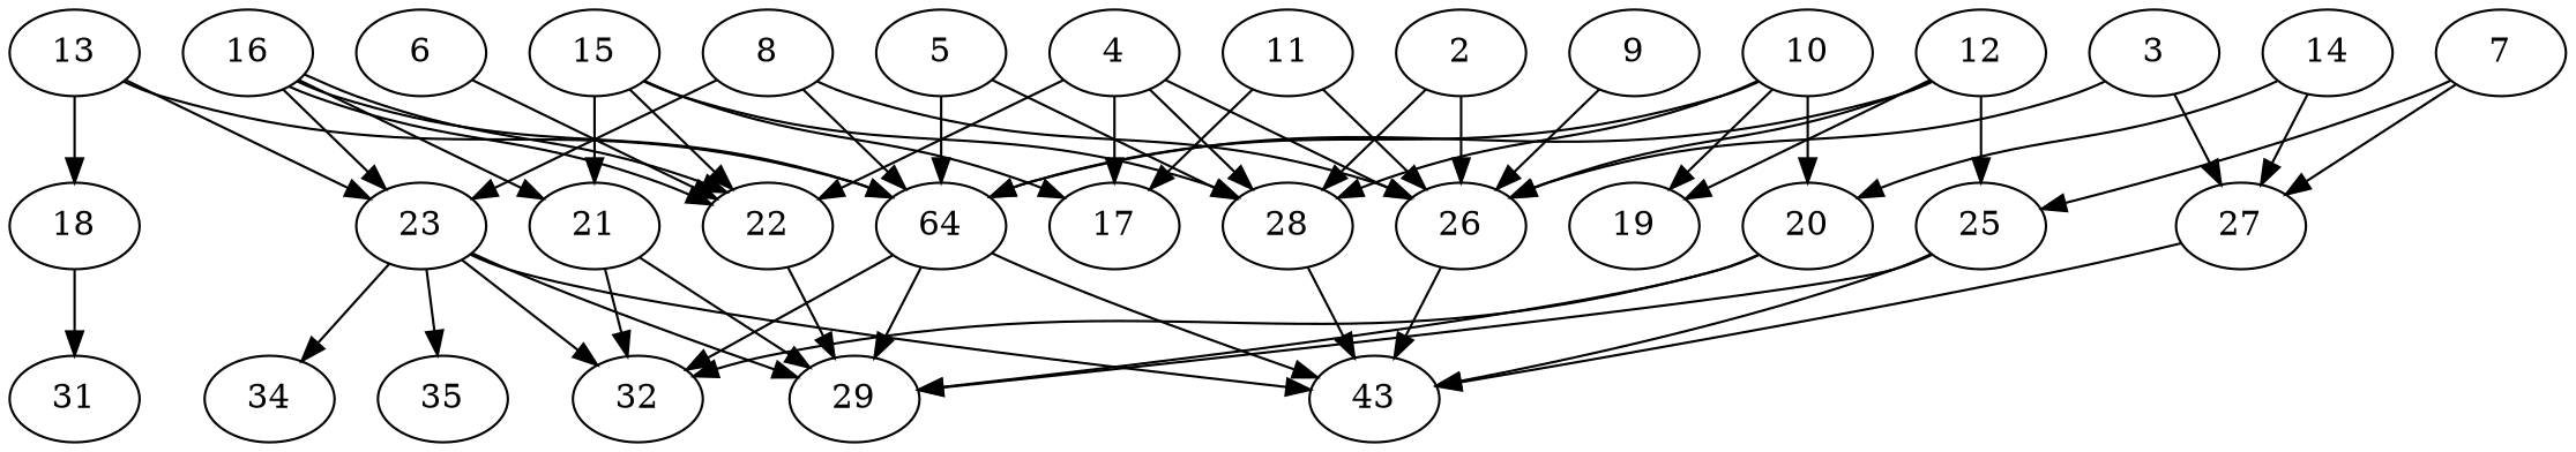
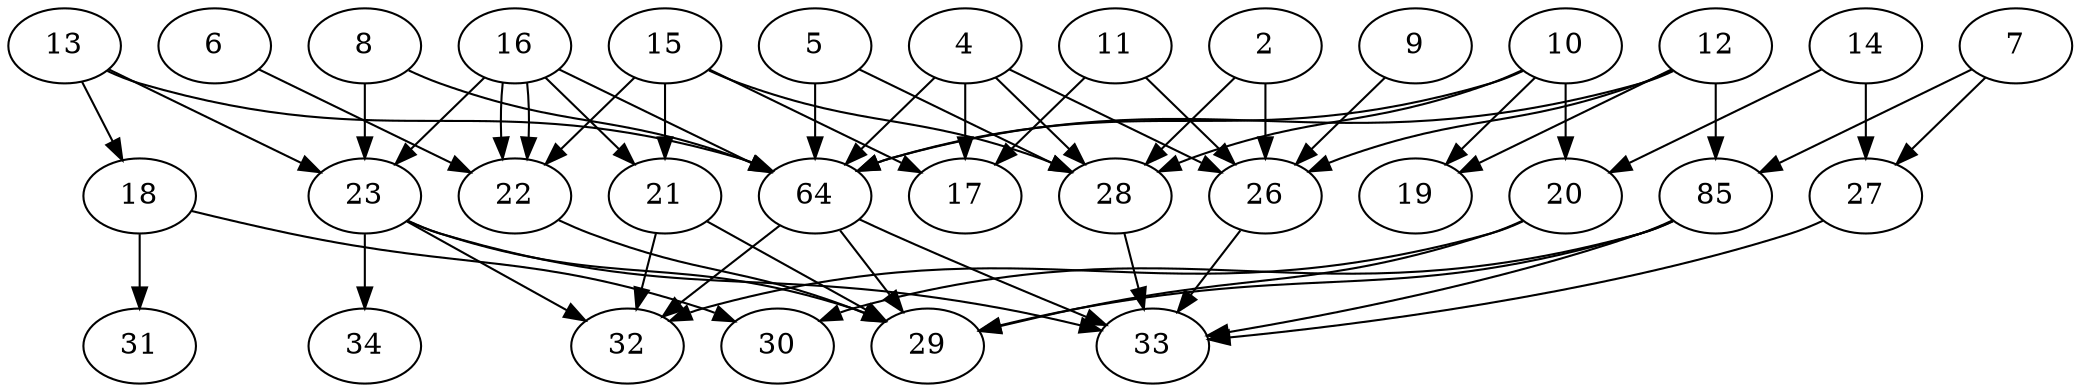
  digraph {
    node [alpha=0.06]
    20 [alpha=0.14 expect_size=14897152]
    29 [alpha=0.14 expect_size=31632384]
    32 [alpha=0.16 expect_size=42403840]
    2 [alpha=0.14 expect_size=15116288]
    26 [alpha=0.20 expect_size=46818304]
    28 [alpha=0.07 expect_size=13131776]
-   33 [alpha=0.18 expect_size=9730048 label=43]
-   3 [alpha=0.04 expect_size=10363904]
+   33 [alpha=0.18 expect_size=9730048]
    27 [alpha=0.00 expect_size=24764416]
    4 [alpha=0.03 expect_size=39779328]
    17 [alpha=0.15 expect_size=16502784]
    22 [expect_size=34737152]
    5 [alpha=0.09 expect_size=22308864]
    n14 [alpha=0.01 expect_size=38513664 label=64]
    6 [alpha=0.08 expect_size=39363584]
    7 [alpha=0.00 expect_size=14436352]
-   25 [alpha=0.03 expect_size=33227776]
+   25 [alpha=0.03 expect_size=33227776 label=85]
+   30 [alpha=0.17 expect_size=36852736]
    8 [alpha=0.07 expect_size=20289536]
    23 [expect_size=24654848]
    34 [alpha=0.05 expect_size=24750080]
-   35 [alpha=0.18 expect_size=27629568]
    9 [alpha=0.12 expect_size=5808128]
    10 [alpha=0.02 expect_size=43271168]
    19 [alpha=0.02 expect_size=34122752]
    11 [alpha=0.07 expect_size=35687424]
    12 [alpha=0.16 expect_size=19373056]
    13 [expect_size=6162432]
    18 [alpha=0.08 expect_size=16638976]
    31 [alpha=0.13 expect_size=23278592]
    14 [alpha=0.18 expect_size=15013888]
    15 [expect_size=22207488]
    21 [alpha=0.08 expect_size=19337216]
    16 [alpha=0.11 expect_size=44142592]
    20 -> 29
    20 -> 32
    2 -> 26
    2 -> 28
    26 -> 33
    28 -> 33
-   3 -> 26
-   3 -> 27
    27 -> 33
    4 -> 26
    4 -> 28
    4 -> 17
-   4 -> 22
+   4 -> n14
    22 -> 29
    5 -> 28
    5 -> n14
    n14 -> 29
    n14 -> 32
    n14 -> 33
    6 -> 22
    7 -> 27
    7 -> 25
    25 -> 29
    25 -> 33
-   8 -> 26
+   25 -> 30
    8 -> n14
    8 -> 23
    23 -> 29
    23 -> 32
    23 -> 33
    23 -> 34
-   23 -> 35
    9 -> 26
    10 -> 20
    10 -> 28
    10 -> n14
    10 -> 19
    11 -> 26
    11 -> 17
    12 -> 26
    12 -> n14
    12 -> 25
    12 -> 19
    13 -> n14
    13 -> 23
    13 -> 18
+   18 -> 30
    18 -> 31
    14 -> 20
    14 -> 27
    15 -> 28
    15 -> 17
    15 -> 22
    15 -> 21
    21 -> 29
    21 -> 32
    16 -> 22
    16 -> 22
    16 -> n14
    16 -> 23
    16 -> 21
  }
